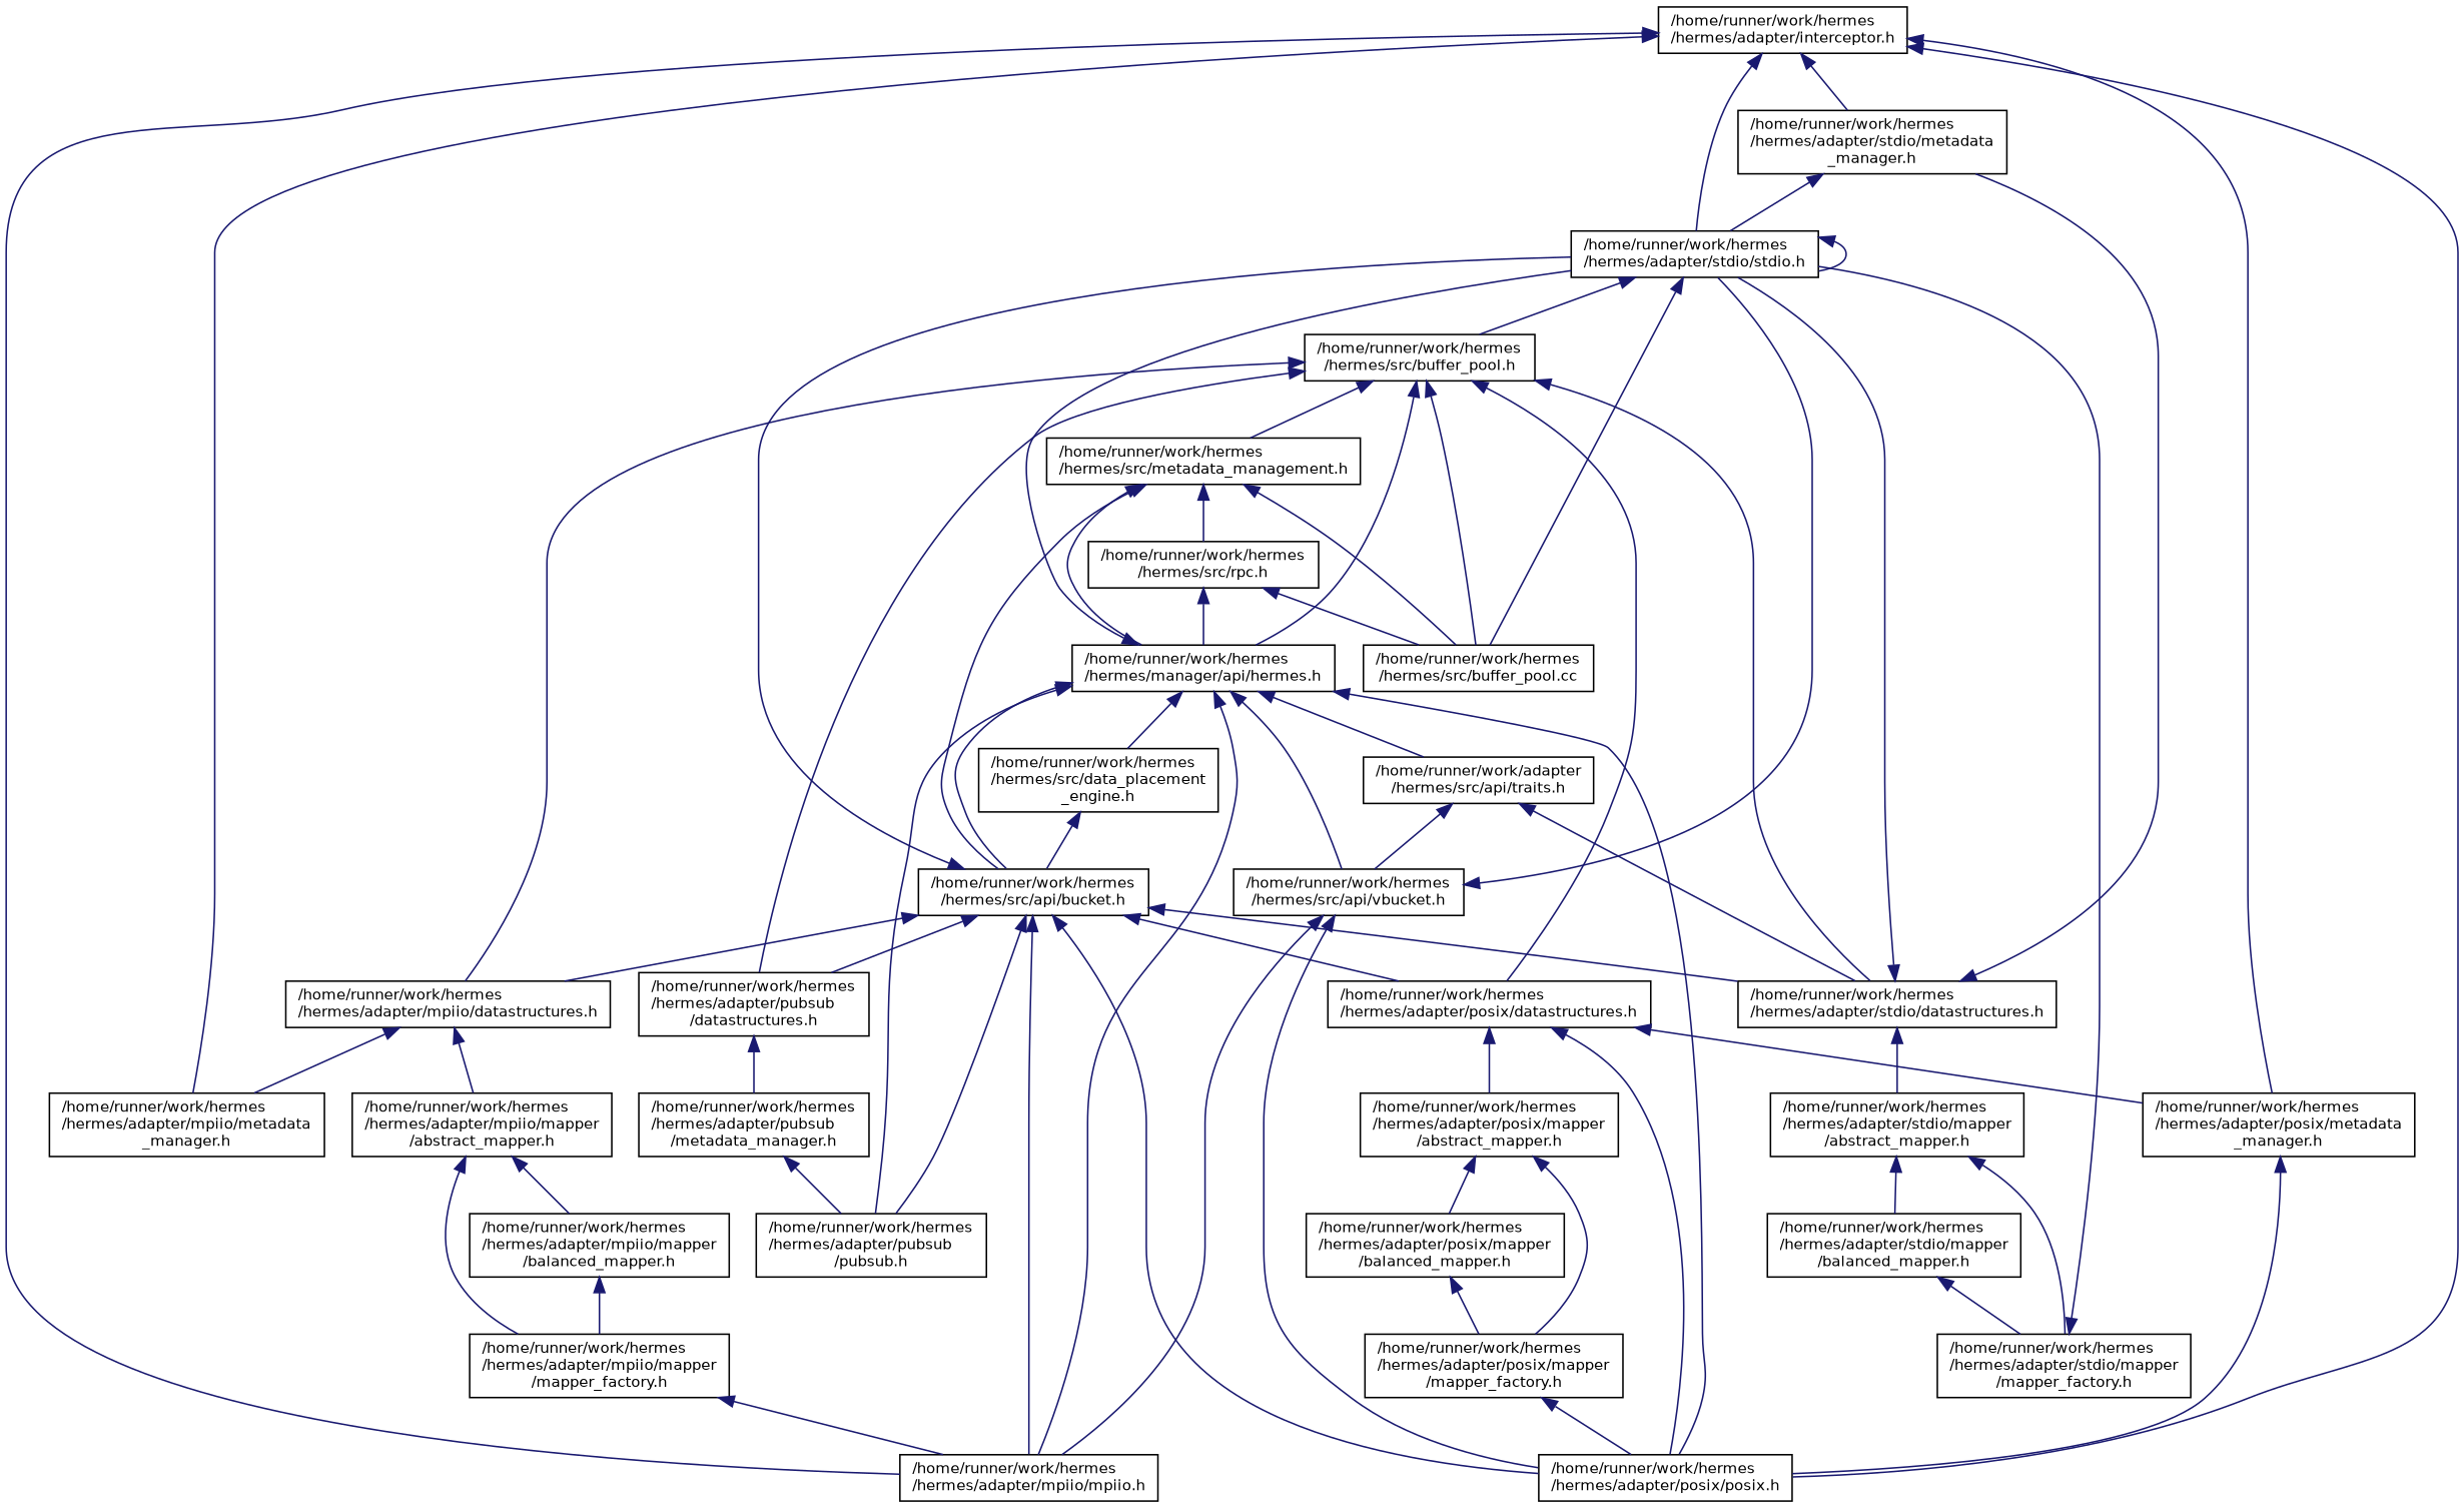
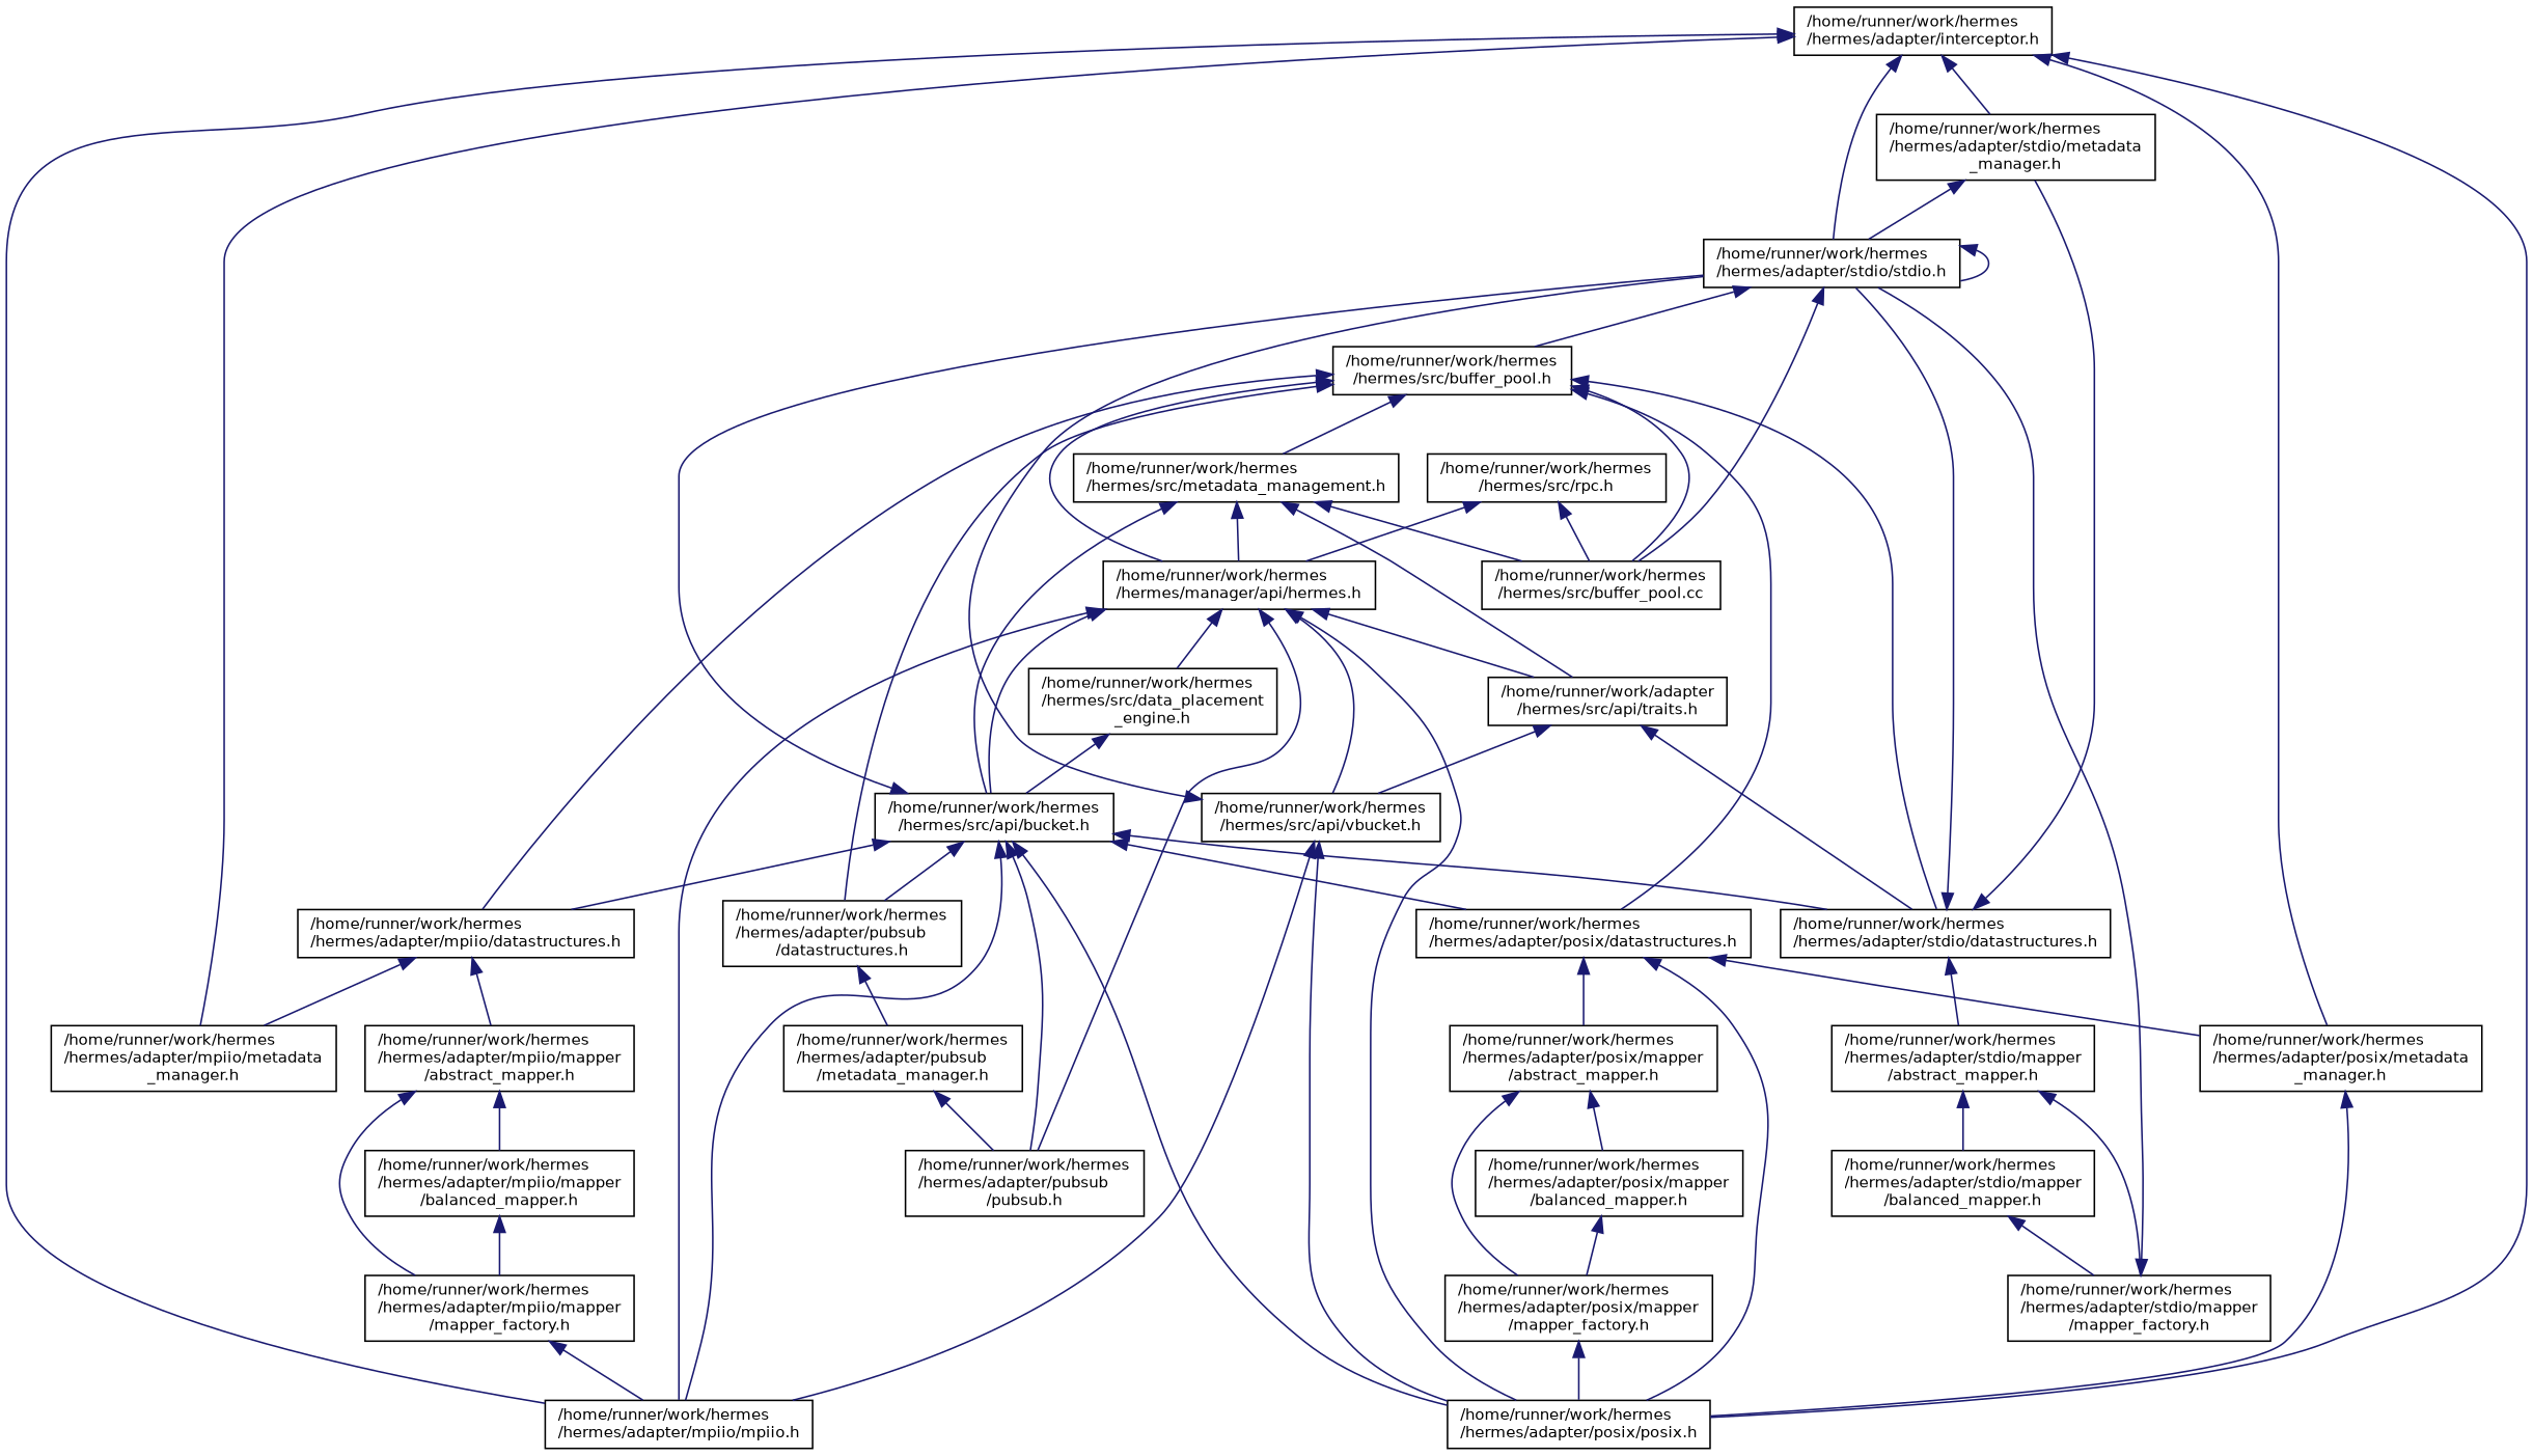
  digraph {
    node [color=black fillcolor=white fontname=Helvetica fontsize=10 shape=record style=filled]
    edge [color=midnightblue dir=back fontname=Helvetica fontsize=10 labelfontname=Helvetica labelfontsize=10 style=solid]
    n1 [height=0.2 label="/home/runner/work/hermes\l/hermes/adapter/interceptor.h" width=0.4]
    n2 [height=0.2 label="/home/runner/work/hermes\l/hermes/adapter/mpiio/metadata\l_manager.h" width=0.4]
    n3 [height=0.2 label="/home/runner/work/hermes\l/hermes/adapter/mpiio/mpiio.h" width=0.4]
    n4 [height=0.2 label="/home/runner/work/hermes\l/hermes/adapter/posix/metadata\l_manager.h" width=0.4]
    n5 [height=0.2 label="/home/runner/work/hermes\l/hermes/adapter/posix/posix.h" width=0.4]
    n6 [height=0.2 label="/home/runner/work/hermes\l/hermes/adapter/stdio/metadata\l_manager.h" width=0.4]
    n7 [height=0.2 label="/home/runner/work/hermes\l/hermes/adapter/stdio/stdio.h" width=0.4]
    n8 [height=0.2 label="/home/runner/work/hermes\l/hermes/src/buffer_pool.cc" width=0.4]
    n9 [height=0.2 label="/home/runner/work/hermes\l/hermes/src/buffer_pool.h" width=0.4]
    n10 [height=0.2 label="/home/runner/work/hermes\l/hermes/adapter/mpiio/datastructures.h" width=0.4]
    n11 [height=0.2 label="/home/runner/work/hermes\l/hermes/adapter/posix/datastructures.h" width=0.4]
    n12 [height=0.2 label="/home/runner/work/hermes\l/hermes/adapter/pubsub\l/datastructures.h" width=0.4]
    n13 [height=0.2 label="/home/runner/work/hermes\l/hermes/adapter/stdio/datastructures.h" width=0.4]
    n14 [height=0.2 label="/home/runner/work/hermes\l/hermes/manager/api/hermes.h" width=0.4]
    n15 [height=0.2 label="/home/runner/work/hermes\l/hermes/src/metadata_management.h" width=0.4]
    n16 [height=0.2 label="/home/runner/work/hermes\l/hermes/adapter/mpiio/mapper\l/abstract_mapper.h" width=0.4]
    n17 [height=0.2 label="/home/runner/work/hermes\l/hermes/adapter/posix/mapper\l/abstract_mapper.h" width=0.4]
    n18 [height=0.2 label="/home/runner/work/hermes\l/hermes/adapter/pubsub\l/metadata_manager.h" width=0.4]
    n19 [height=0.2 label="/home/runner/work/hermes\l/hermes/adapter/stdio/mapper\l/abstract_mapper.h" width=0.4]
    n20 [height=0.2 label="/home/runner/work/hermes\l/hermes/adapter/pubsub\l/pubsub.h" width=0.4]
    n21 [height=0.2 label="/home/runner/work/hermes\l/hermes/src/api/bucket.h" width=0.4]
    n22 [height=0.2 label="/home/runner/work/adapter\l/hermes/src/api/traits.h" width=0.4]
    n23 [height=0.2 label="/home/runner/work/hermes\l/hermes/src/api/vbucket.h" width=0.4]
    n24 [height=0.2 label="/home/runner/work/hermes\l/hermes/src/data_placement\l_engine.h" width=0.4]
    n25 [height=0.2 label="/home/runner/work/hermes\l/hermes/src/rpc.h" width=0.4]
    n26 [height=0.2 label="/home/runner/work/hermes\l/hermes/adapter/mpiio/mapper\l/balanced_mapper.h" width=0.4]
    n27 [height=0.2 label="/home/runner/work/hermes\l/hermes/adapter/mpiio/mapper\l/mapper_factory.h" width=0.4]
    n28 [height=0.2 label="/home/runner/work/hermes\l/hermes/adapter/posix/mapper\l/balanced_mapper.h" width=0.4]
    n29 [height=0.2 label="/home/runner/work/hermes\l/hermes/adapter/posix/mapper\l/mapper_factory.h" width=0.4]
    n30 [height=0.2 label="/home/runner/work/hermes\l/hermes/adapter/stdio/mapper\l/balanced_mapper.h" width=0.4]
    n31 [height=0.2 label="/home/runner/work/hermes\l/hermes/adapter/stdio/mapper\l/mapper_factory.h" width=0.4]
    n1 -> n2
    n1 -> n3
    n1 -> n4
    n1 -> n5
    n1 -> n6
    n1 -> n7
    n4 -> n5
    n6 -> n7
    n7 -> n7
    n7 -> n8
    n7 -> n9
    n9 -> n8
    n9 -> n10
    n9 -> n11
    n9 -> n12
    n9 -> n13
    n9 -> n14
    n9 -> n15
    n10 -> n2
    n10 -> n16
    n11 -> n4
    n11 -> n5
    n11 -> n17
    n12 -> n18
    n13 -> n6
    n13 -> n7
    n13 -> n19
    n14 -> n3
    n14 -> n5
-   n14 -> n7
    n14 -> n20
    n14 -> n21
    n14 -> n22
    n14 -> n23
    n14 -> n24
    n15 -> n8
    n15 -> n14
    n15 -> n21
-   n15 -> n25
+   n15 -> n22
    n16 -> n26
    n16 -> n27
    n17 -> n28
    n17 -> n29
    n18 -> n20
    n19 -> n30
    n19 -> n31
    n21 -> n3
    n21 -> n5
    n21 -> n7
    n21 -> n10
    n21 -> n11
    n21 -> n12
    n21 -> n13
    n21 -> n20
    n22 -> n13
    n22 -> n23
    n23 -> n3
    n23 -> n5
    n23 -> n7
    n24 -> n21
    n25 -> n8
    n25 -> n14
    n26 -> n27
    n27 -> n3
    n28 -> n29
    n29 -> n5
    n30 -> n31
    n31 -> n7
  }
